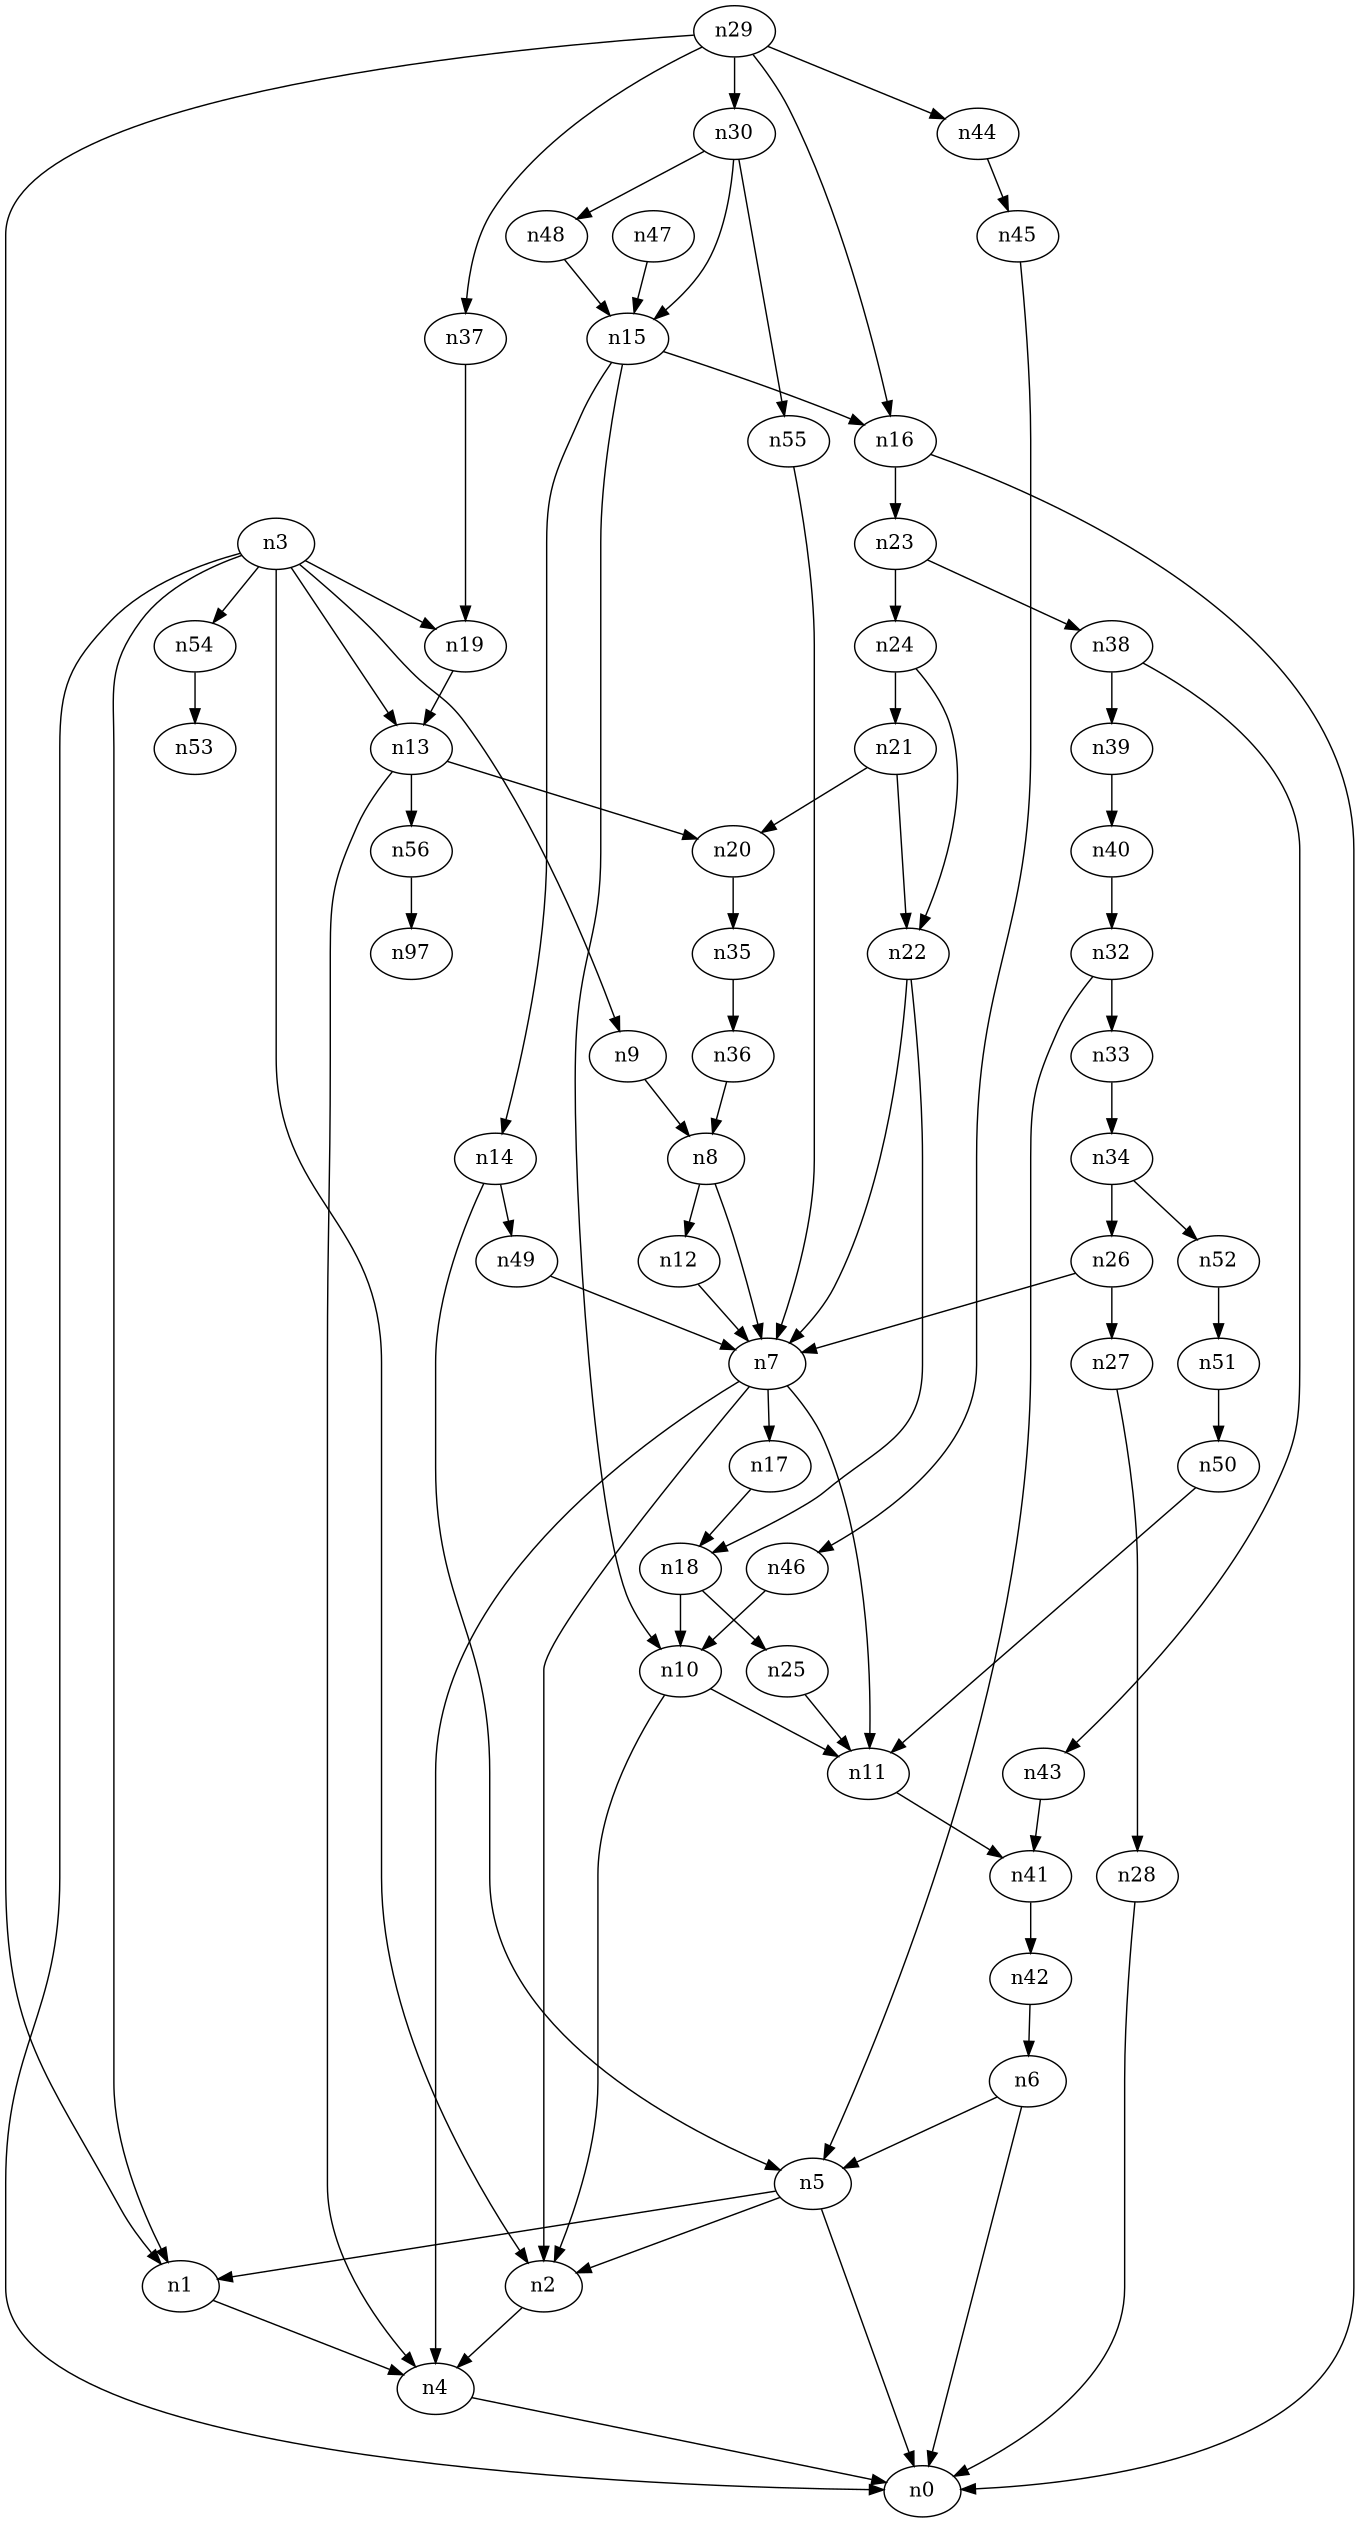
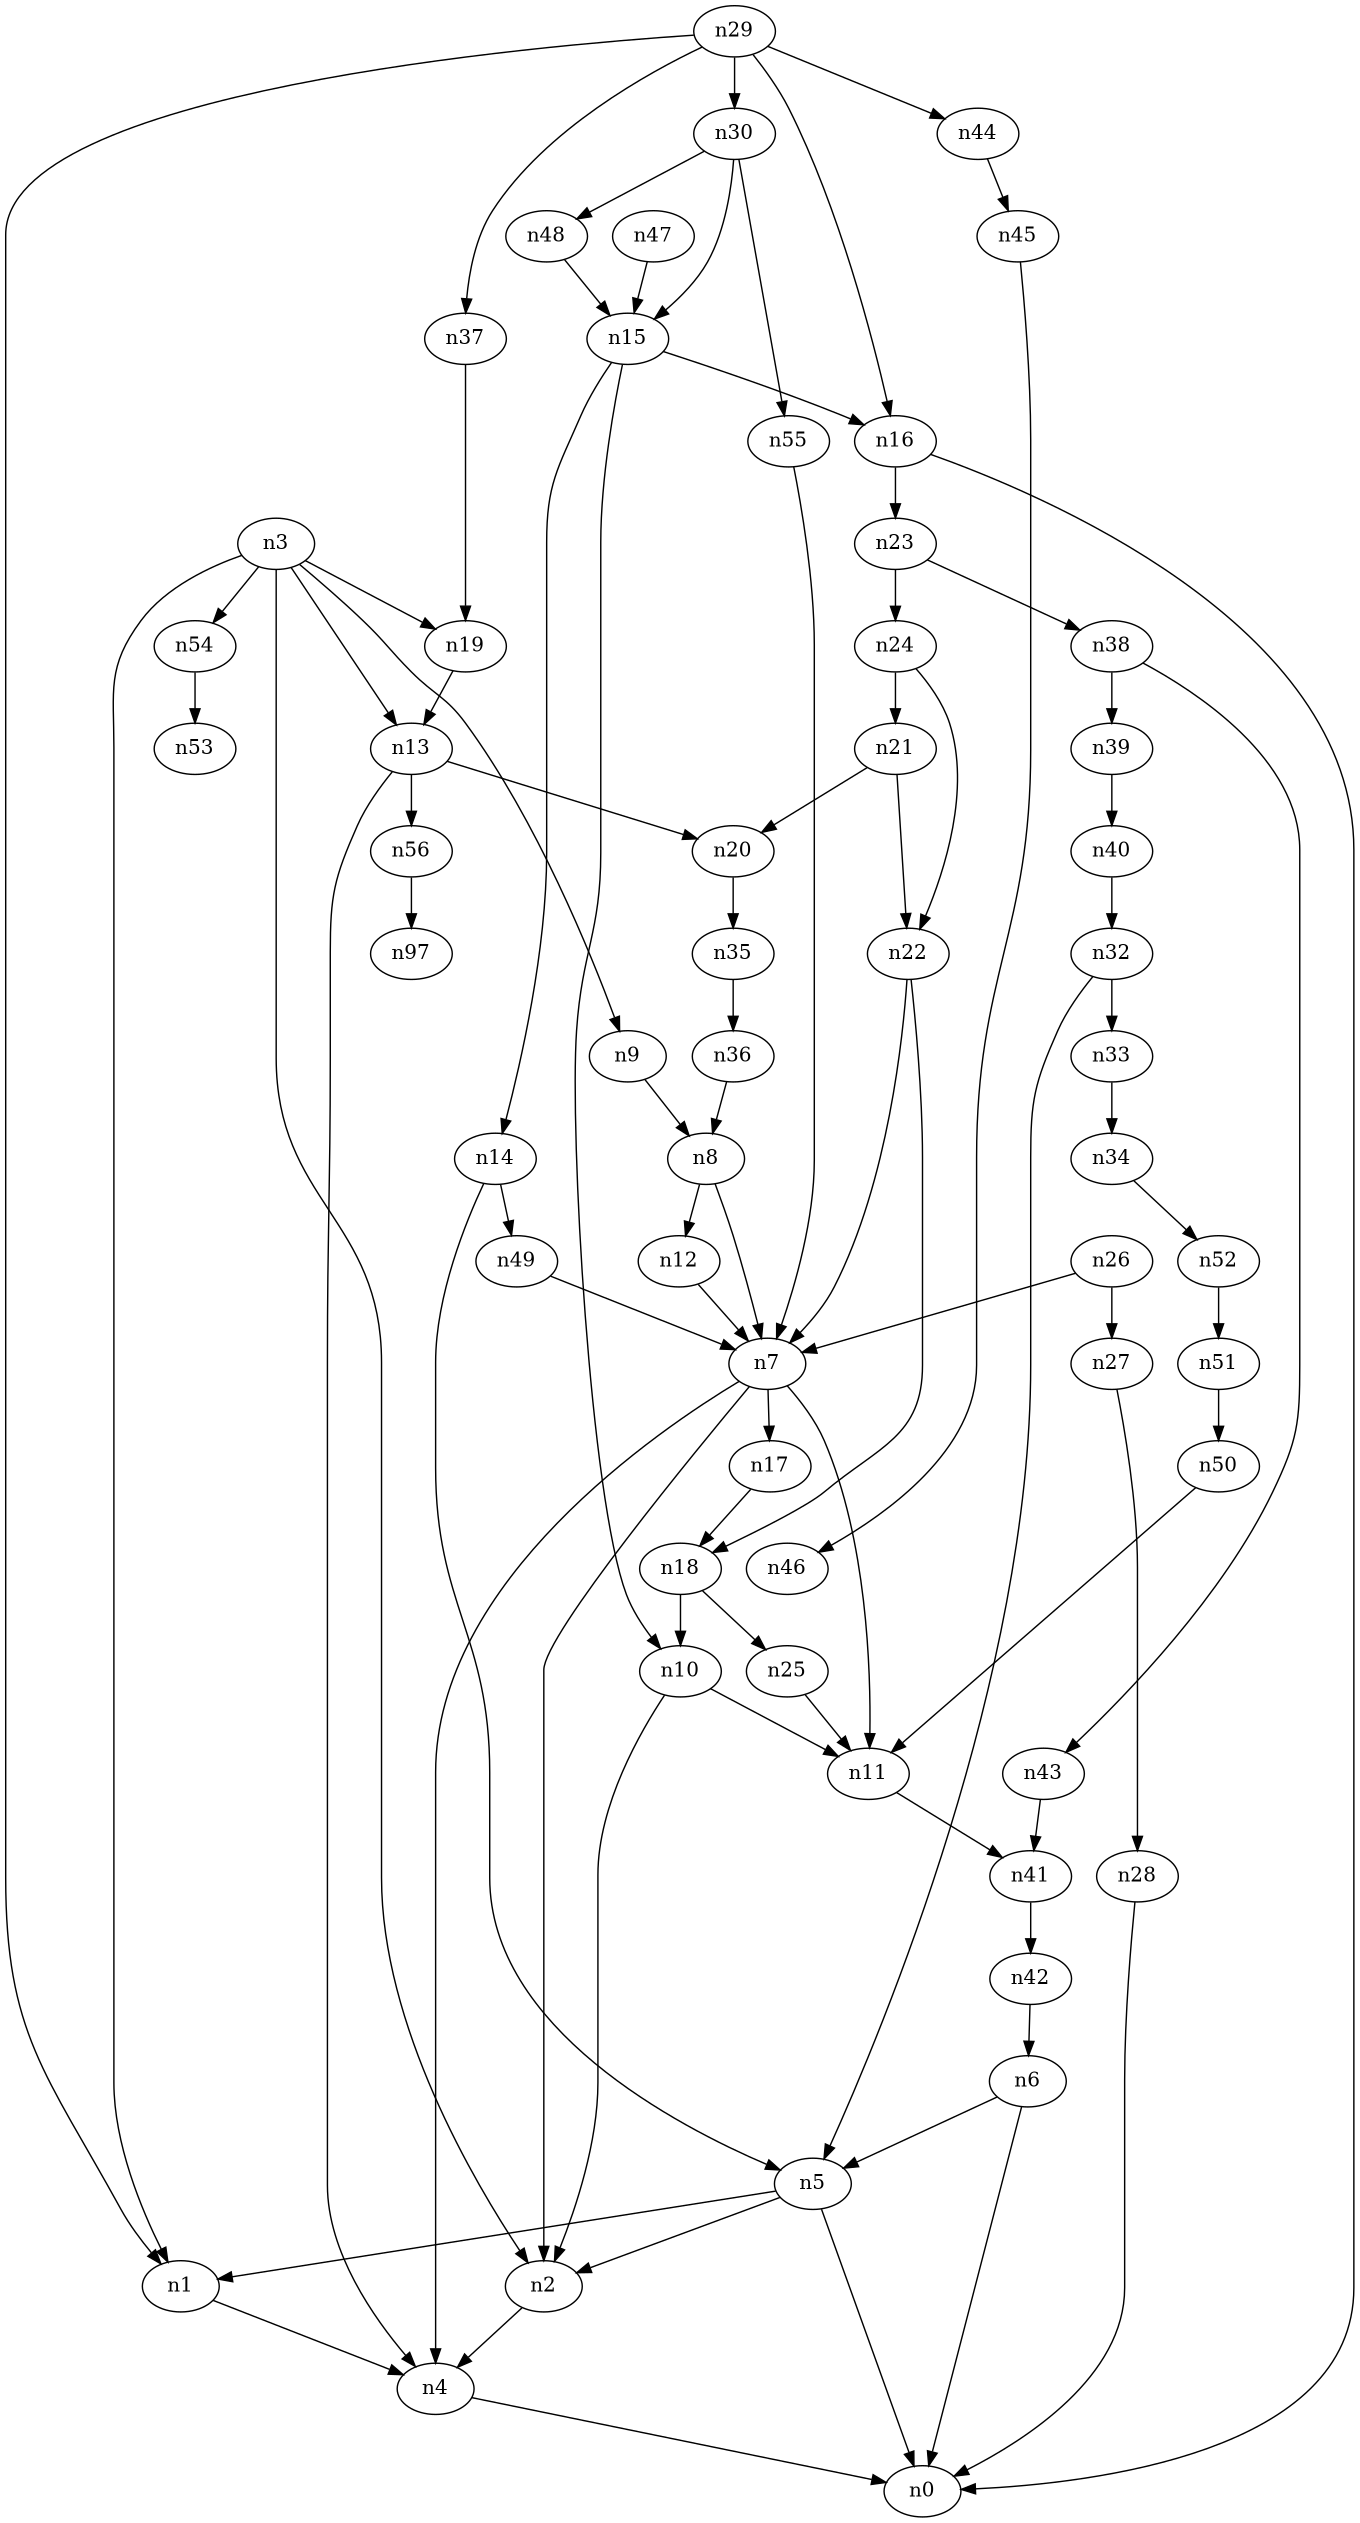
  digraph {
    n1
    n4
    n0
    n2
    n3
    n9
    n13
    n19
    n54
    n8
    n20
    n56
    n53
    n7
    n12
    n35
    n57 [label=n97]
    n5
    n6
    n11
    n17
    n41
    n18
    n42
    n10
    n25
    n36
    n14
    n49
    n15
    n16
    n23
    n24
    n38
    n21
    n22
    n39
    n43
    n40
    n26
    n27
    n28
    n29
    n30
    n37
    n44
    n48
    n55
    n45
    n46
    n47
    n32
    n33
    n34
    n52
    n51
    n50
    n1 -> n4
    n4 -> n0
    n2 -> n4
    n3 -> n1
-   n3 -> n0
    n3 -> n2
    n3 -> n9
    n3 -> n13
    n3 -> n19
    n3 -> n54
    n9 -> n8
    n13 -> n4
    n13 -> n20
    n13 -> n56
    n19 -> n13
    n54 -> n53
    n8 -> n7
    n8 -> n12
    n20 -> n35
    n56 -> n57
    n7 -> n4
    n7 -> n2
    n7 -> n11
    n7 -> n17
    n12 -> n7
    n35 -> n36
    n5 -> n1
    n5 -> n0
    n5 -> n2
    n6 -> n0
    n6 -> n5
    n11 -> n41
    n17 -> n18
    n41 -> n42
    n18 -> n10
    n18 -> n25
    n42 -> n6
    n10 -> n2
    n10 -> n11
    n25 -> n11
    n36 -> n8
    n14 -> n5
    n14 -> n49
    n49 -> n7
    n15 -> n10
    n15 -> n14
    n15 -> n16
    n16 -> n0
    n16 -> n23
    n23 -> n24
    n23 -> n38
    n24 -> n21
    n24 -> n22
    n38 -> n39
    n38 -> n43
    n21 -> n20
    n21 -> n22
    n22 -> n7
    n22 -> n18
    n39 -> n40
    n43 -> n41
    n40 -> n32
    n26 -> n7
    n26 -> n27
    n27 -> n28
    n28 -> n0
    n29 -> n1
    n29 -> n16
    n29 -> n30
    n29 -> n37
    n29 -> n44
    n30 -> n15
    n30 -> n48
    n30 -> n55
    n37 -> n19
    n44 -> n45
    n48 -> n15
    n55 -> n7
    n45 -> n46
-   n46 -> n10
    n47 -> n15
    n32 -> n5
    n32 -> n33
    n33 -> n34
-   n34 -> n26
    n34 -> n52
    n52 -> n51
    n51 -> n50
    n50 -> n11
  }
